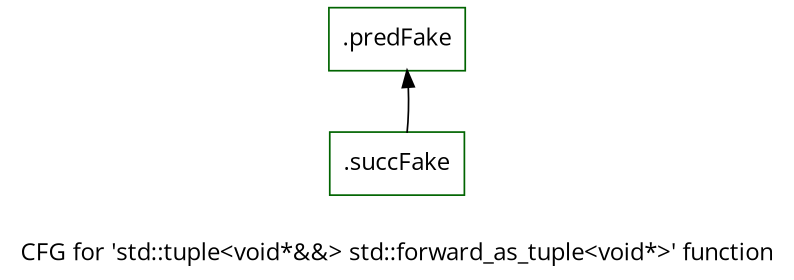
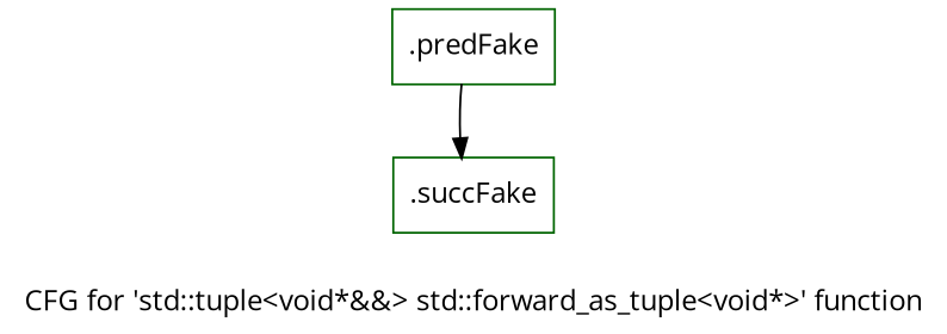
  digraph {
    label="CFG for 'std::tuple\<void*&&\> std::forward_as_tuple\<void*\>' function"
    fontname="Open Sans"
    node [shape=record color=darkgreen fontname="Open Sans"]
    n1 [label="{.predFake}"]
    n2 [filename="/media/miguel/NewVolume/Linux/Xilinx/Vitis_HLS/2020.2/tps/lnx64/gcc-6.2.0/lib/gcc/x86_64-pc-linux-gnu/6.2.0/../../../../include/c++/6.2.0/tuple" label="{.succFake}" linenumber=1400]
-   n2 -> n1 [execusionnum=4 filename="/media/miguel/NewVolume/Linux/Xilinx/Vitis_HLS/2020.2/tps/lnx64/gcc-6.2.0/lib/gcc/x86_64-pc-linux-gnu/6.2.0/../../../../include/c++/6.2.0/tuple" style=solid fontname="Open Sans"]
+   n1 -> n2 [execusionnum=4 filename="/media/miguel/NewVolume/Linux/Xilinx/Vitis_HLS/2020.2/tps/lnx64/gcc-6.2.0/lib/gcc/x86_64-pc-linux-gnu/6.2.0/../../../../include/c++/6.2.0/tuple" style=solid fontname="Open Sans"]
  }
